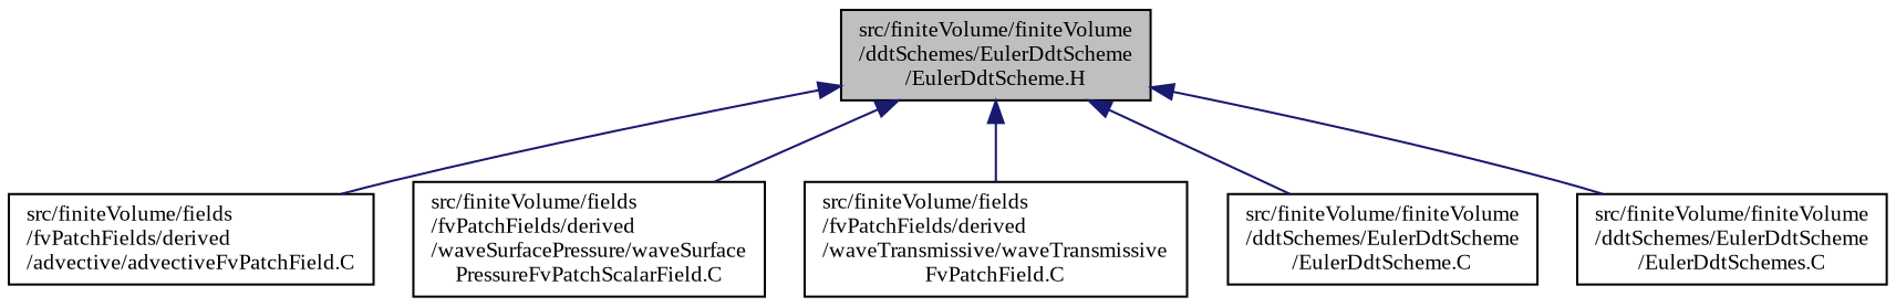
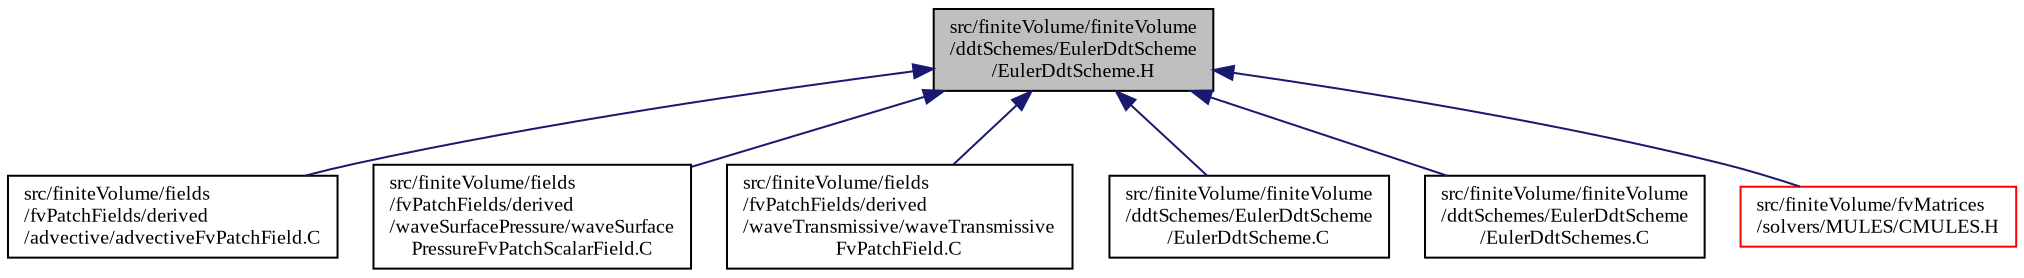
  digraph {
    fontname="Liberation Serif"
    node [color=black fontname="Liberation Serif" fontsize=10 shape=record]
    edge [color=midnightblue dir=back fontname="Liberation Serif" fontsize=10 labelfontname=Helvetica labelfontsize=10 style=solid]
    n1 [fillcolor=grey75 fontcolor=black height=0.2 label="src/finiteVolume/finiteVolume\l/ddtSchemes/EulerDdtScheme\l/EulerDdtScheme.H" style=filled width=0.4]
    n2 [height=0.2 label="src/finiteVolume/fields\l/fvPatchFields/derived\l/advective/advectiveFvPatchField.C" width=0.4]
    n3 [height=0.2 label="src/finiteVolume/fields\l/fvPatchFields/derived\l/waveSurfacePressure/waveSurface\lPressureFvPatchScalarField.C" width=0.4]
    n4 [height=0.2 label="src/finiteVolume/fields\l/fvPatchFields/derived\l/waveTransmissive/waveTransmissive\lFvPatchField.C" width=0.4]
    n5 [height=0.2 label="src/finiteVolume/finiteVolume\l/ddtSchemes/EulerDdtScheme\l/EulerDdtScheme.C" width=0.4]
    n6 [height=0.2 label="src/finiteVolume/finiteVolume\l/ddtSchemes/EulerDdtScheme\l/EulerDdtSchemes.C" width=0.4]
+   n7 [color=red height=0.2 label="src/finiteVolume/fvMatrices\l/solvers/MULES/CMULES.H" width=0.4]
    n1 -> n2
    n1 -> n3
    n1 -> n4
    n1 -> n5
    n1 -> n6
+   n1 -> n7
  }
